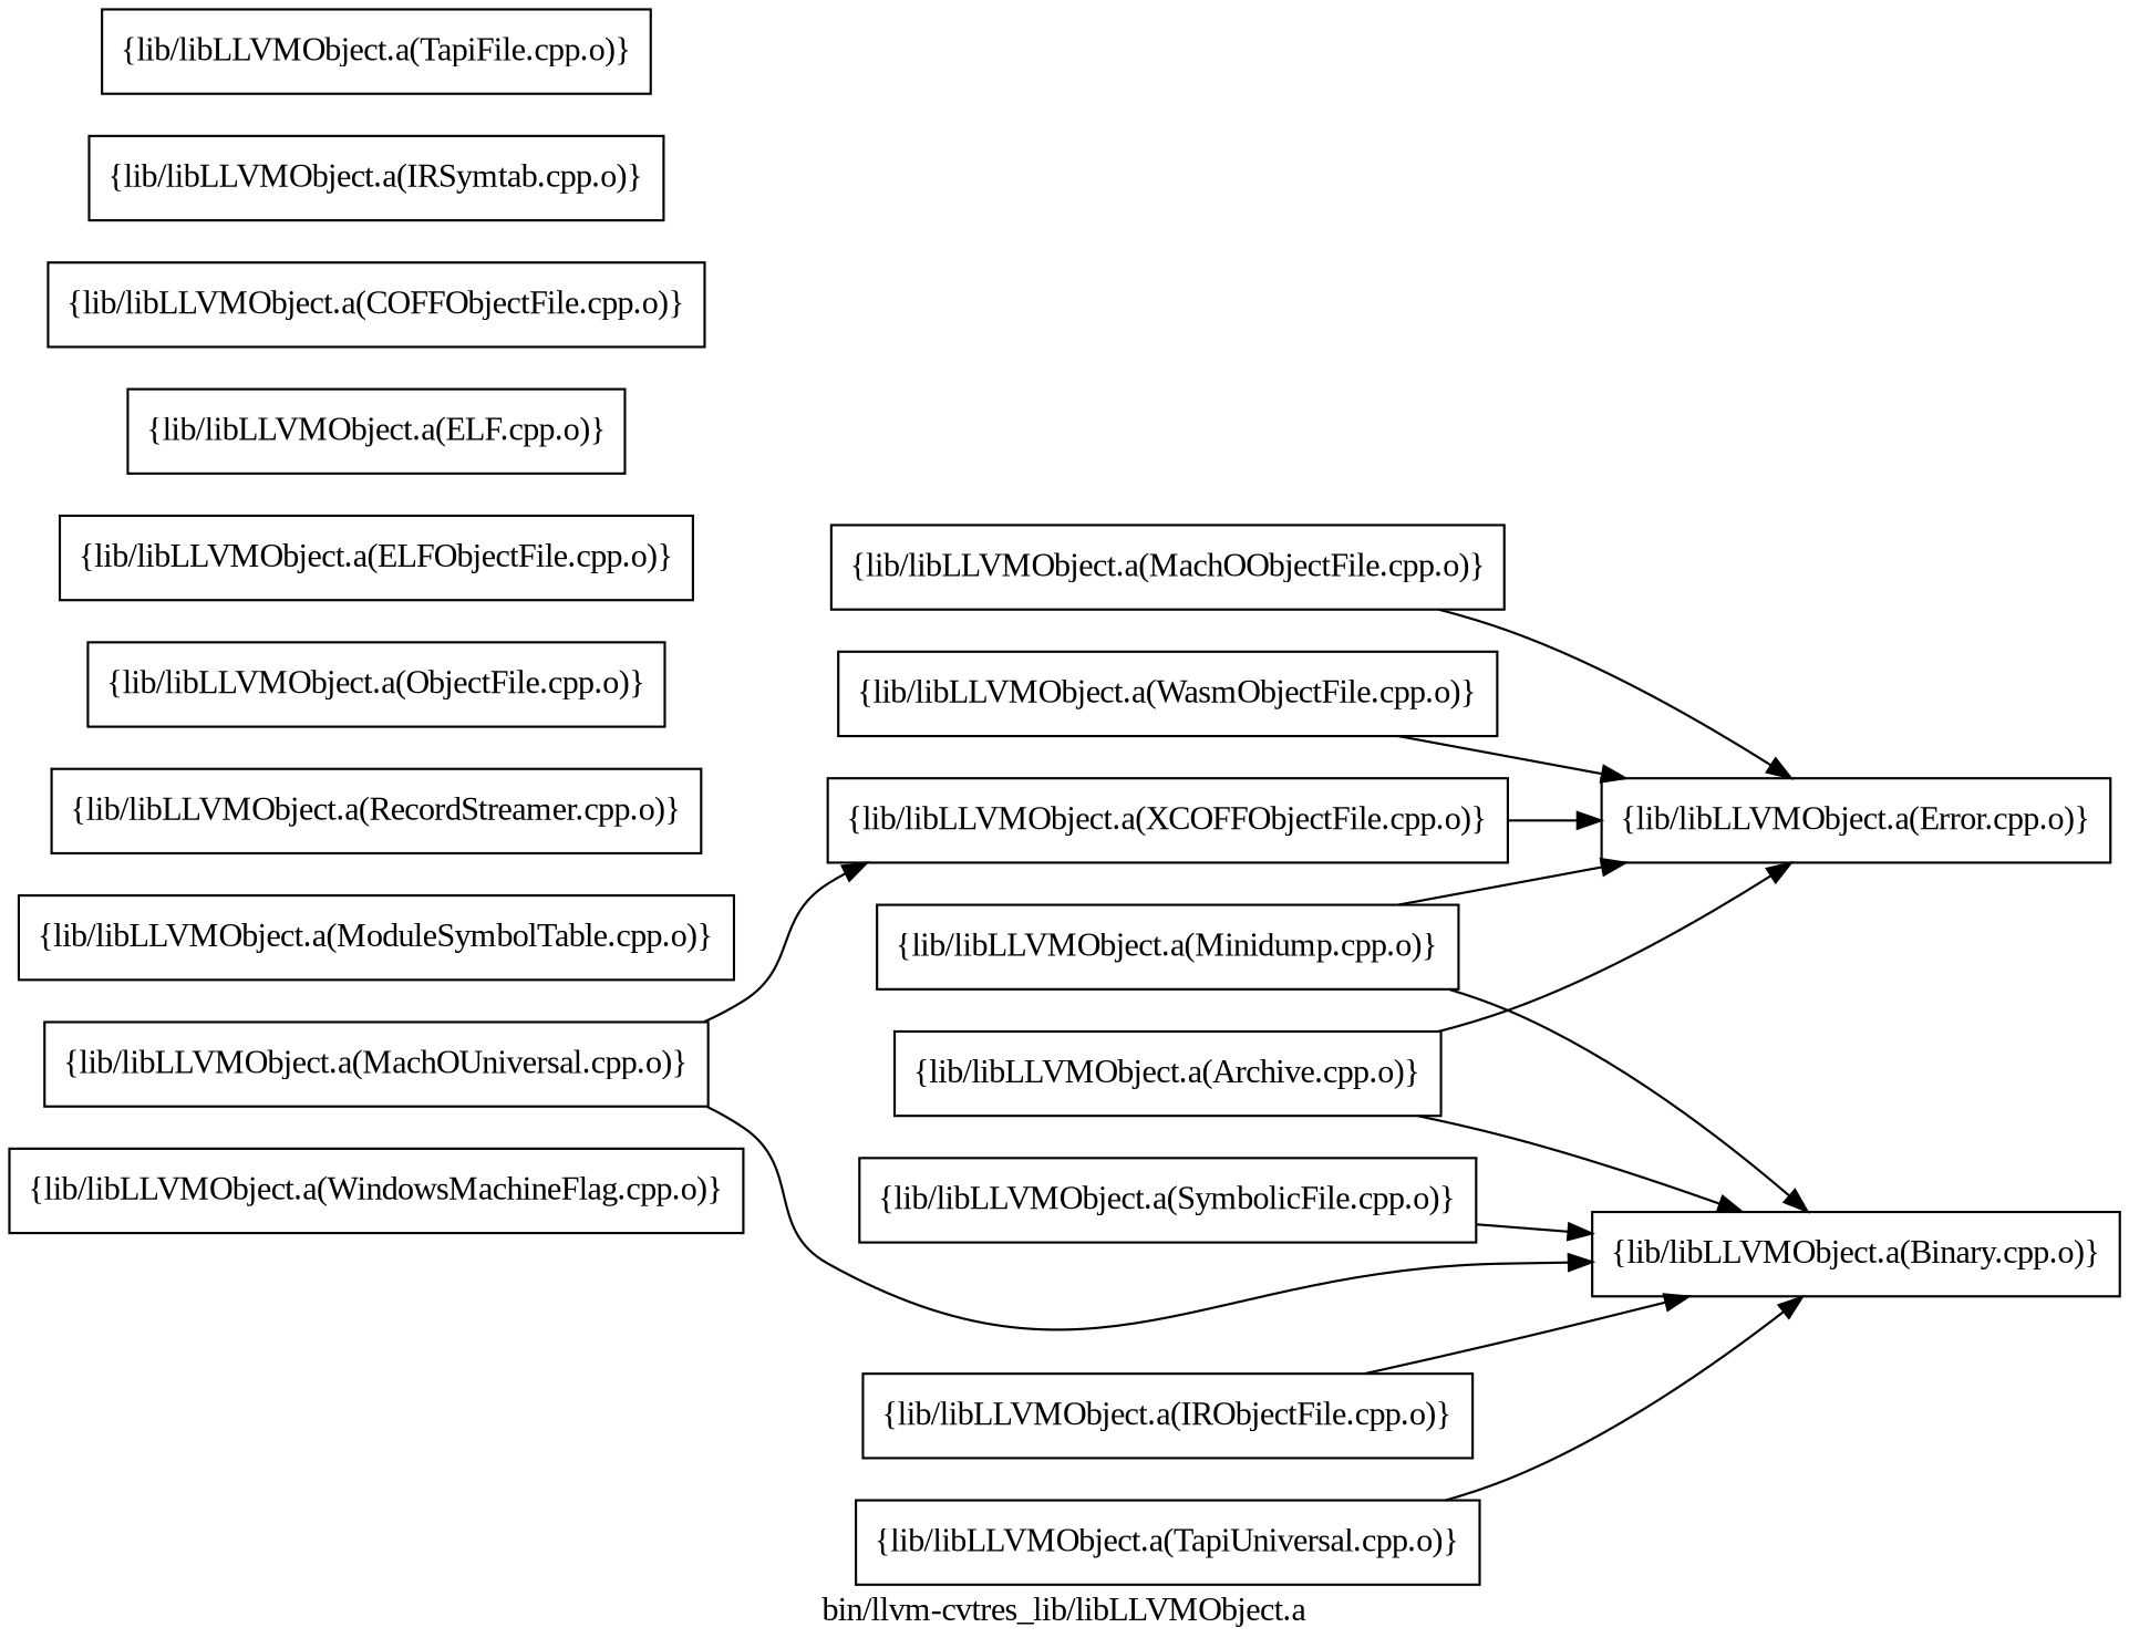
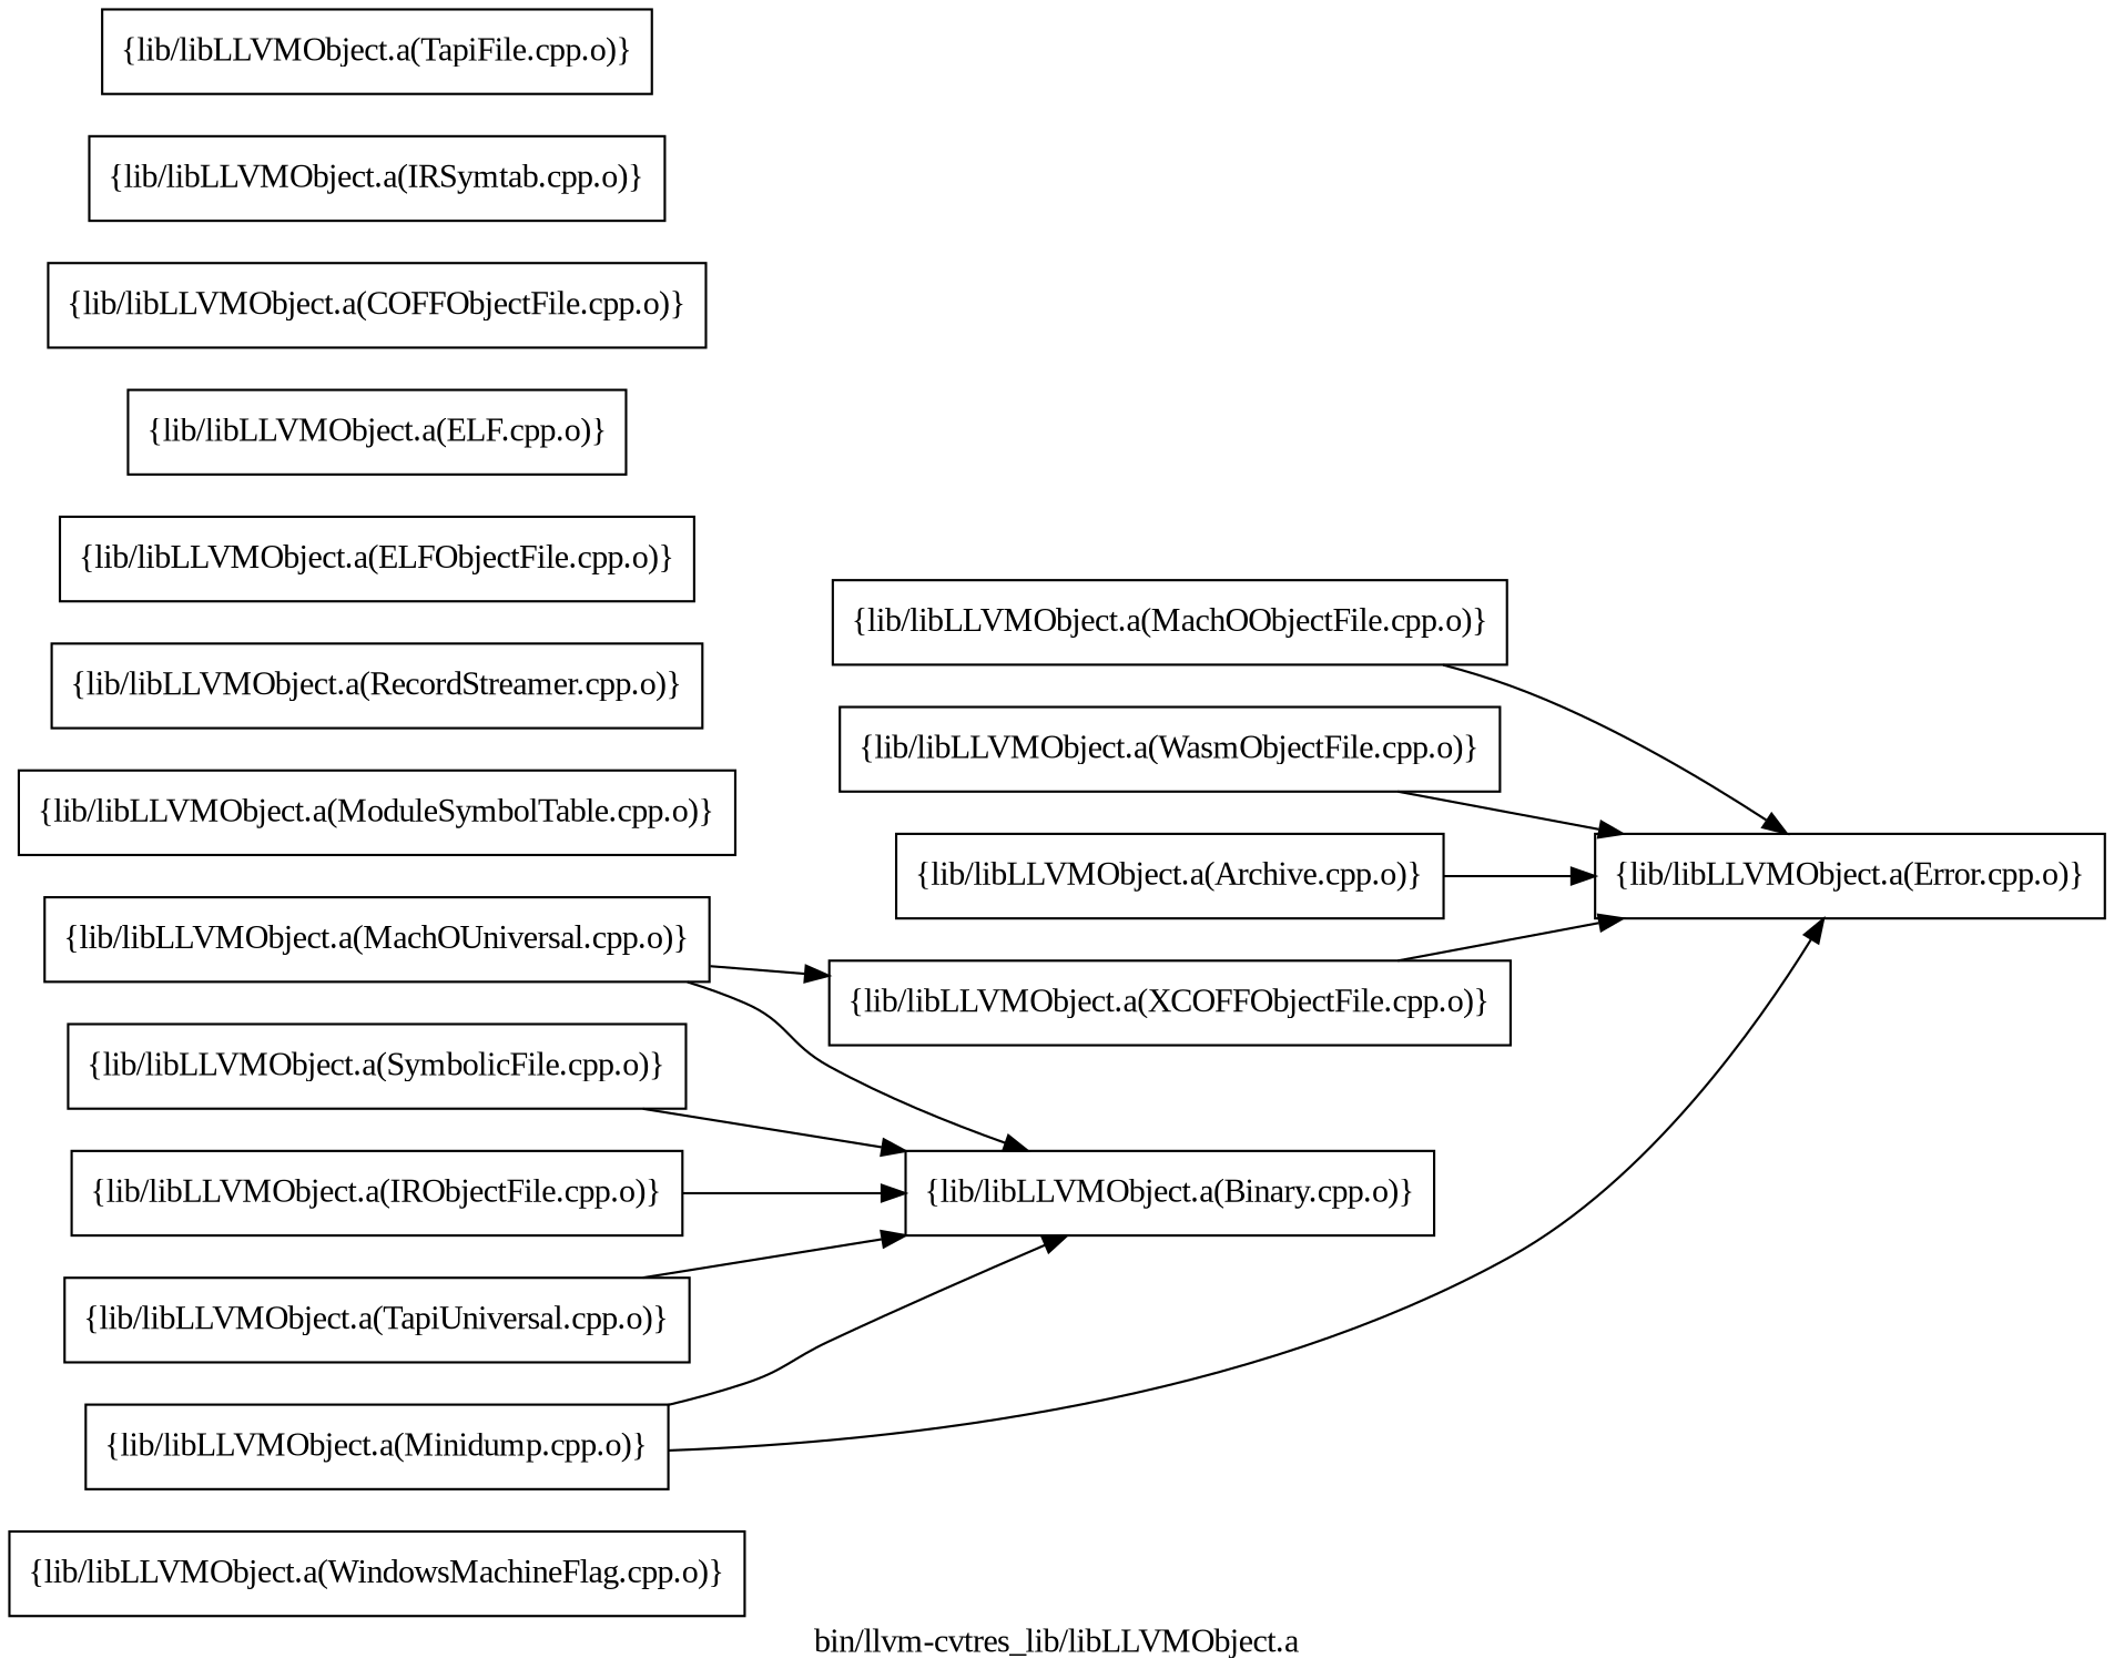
  digraph {
    fontname="Liberation Serif"
    label="bin/llvm-cvtres_lib/libLLVMObject.a"
    rankdir=LR
    node [fontname="Liberation Serif" group=0 shape=box]
    edge [fontname="Liberation Serif"]
    n1 [label="{lib/libLLVMObject.a(WindowsMachineFlag.cpp.o)}"]
    n2 [label="{lib/libLLVMObject.a(Error.cpp.o)}"]
    n3 [label="{lib/libLLVMObject.a(Binary.cpp.o)}"]
    n4 [label="{lib/libLLVMObject.a(SymbolicFile.cpp.o)}"]
    n5 [label="{lib/libLLVMObject.a(IRObjectFile.cpp.o)}"]
    n6 [label="{lib/libLLVMObject.a(ModuleSymbolTable.cpp.o)}"]
    n7 [label="{lib/libLLVMObject.a(RecordStreamer.cpp.o)}"]
-   n8 [label="{lib/libLLVMObject.a(ObjectFile.cpp.o)}"]
    n9 [label="{lib/libLLVMObject.a(MachOObjectFile.cpp.o)}"]
    n10 [label="{lib/libLLVMObject.a(ELFObjectFile.cpp.o)}"]
    n11 [label="{lib/libLLVMObject.a(ELF.cpp.o)}"]
    n12 [label="{lib/libLLVMObject.a(COFFObjectFile.cpp.o)}"]
    n13 [label="{lib/libLLVMObject.a(WasmObjectFile.cpp.o)}"]
    n14 [label="{lib/libLLVMObject.a(IRSymtab.cpp.o)}"]
    n15 [label="{lib/libLLVMObject.a(Archive.cpp.o)}"]
    n16 [label="{lib/libLLVMObject.a(MachOUniversal.cpp.o)}"]
    n17 [label="{lib/libLLVMObject.a(XCOFFObjectFile.cpp.o)}"]
    n18 [label="{lib/libLLVMObject.a(Minidump.cpp.o)}"]
    n19 [label="{lib/libLLVMObject.a(TapiUniversal.cpp.o)}"]
    n20 [label="{lib/libLLVMObject.a(TapiFile.cpp.o)}"]
    n4 -> n3
    n5 -> n3
    n9 -> n2
    n13 -> n2
    n15 -> n2
-   n15 -> n3
    n16 -> n3
    n16 -> n17
    n17 -> n2
    n18 -> n2
    n18 -> n3
    n19 -> n3
  }
